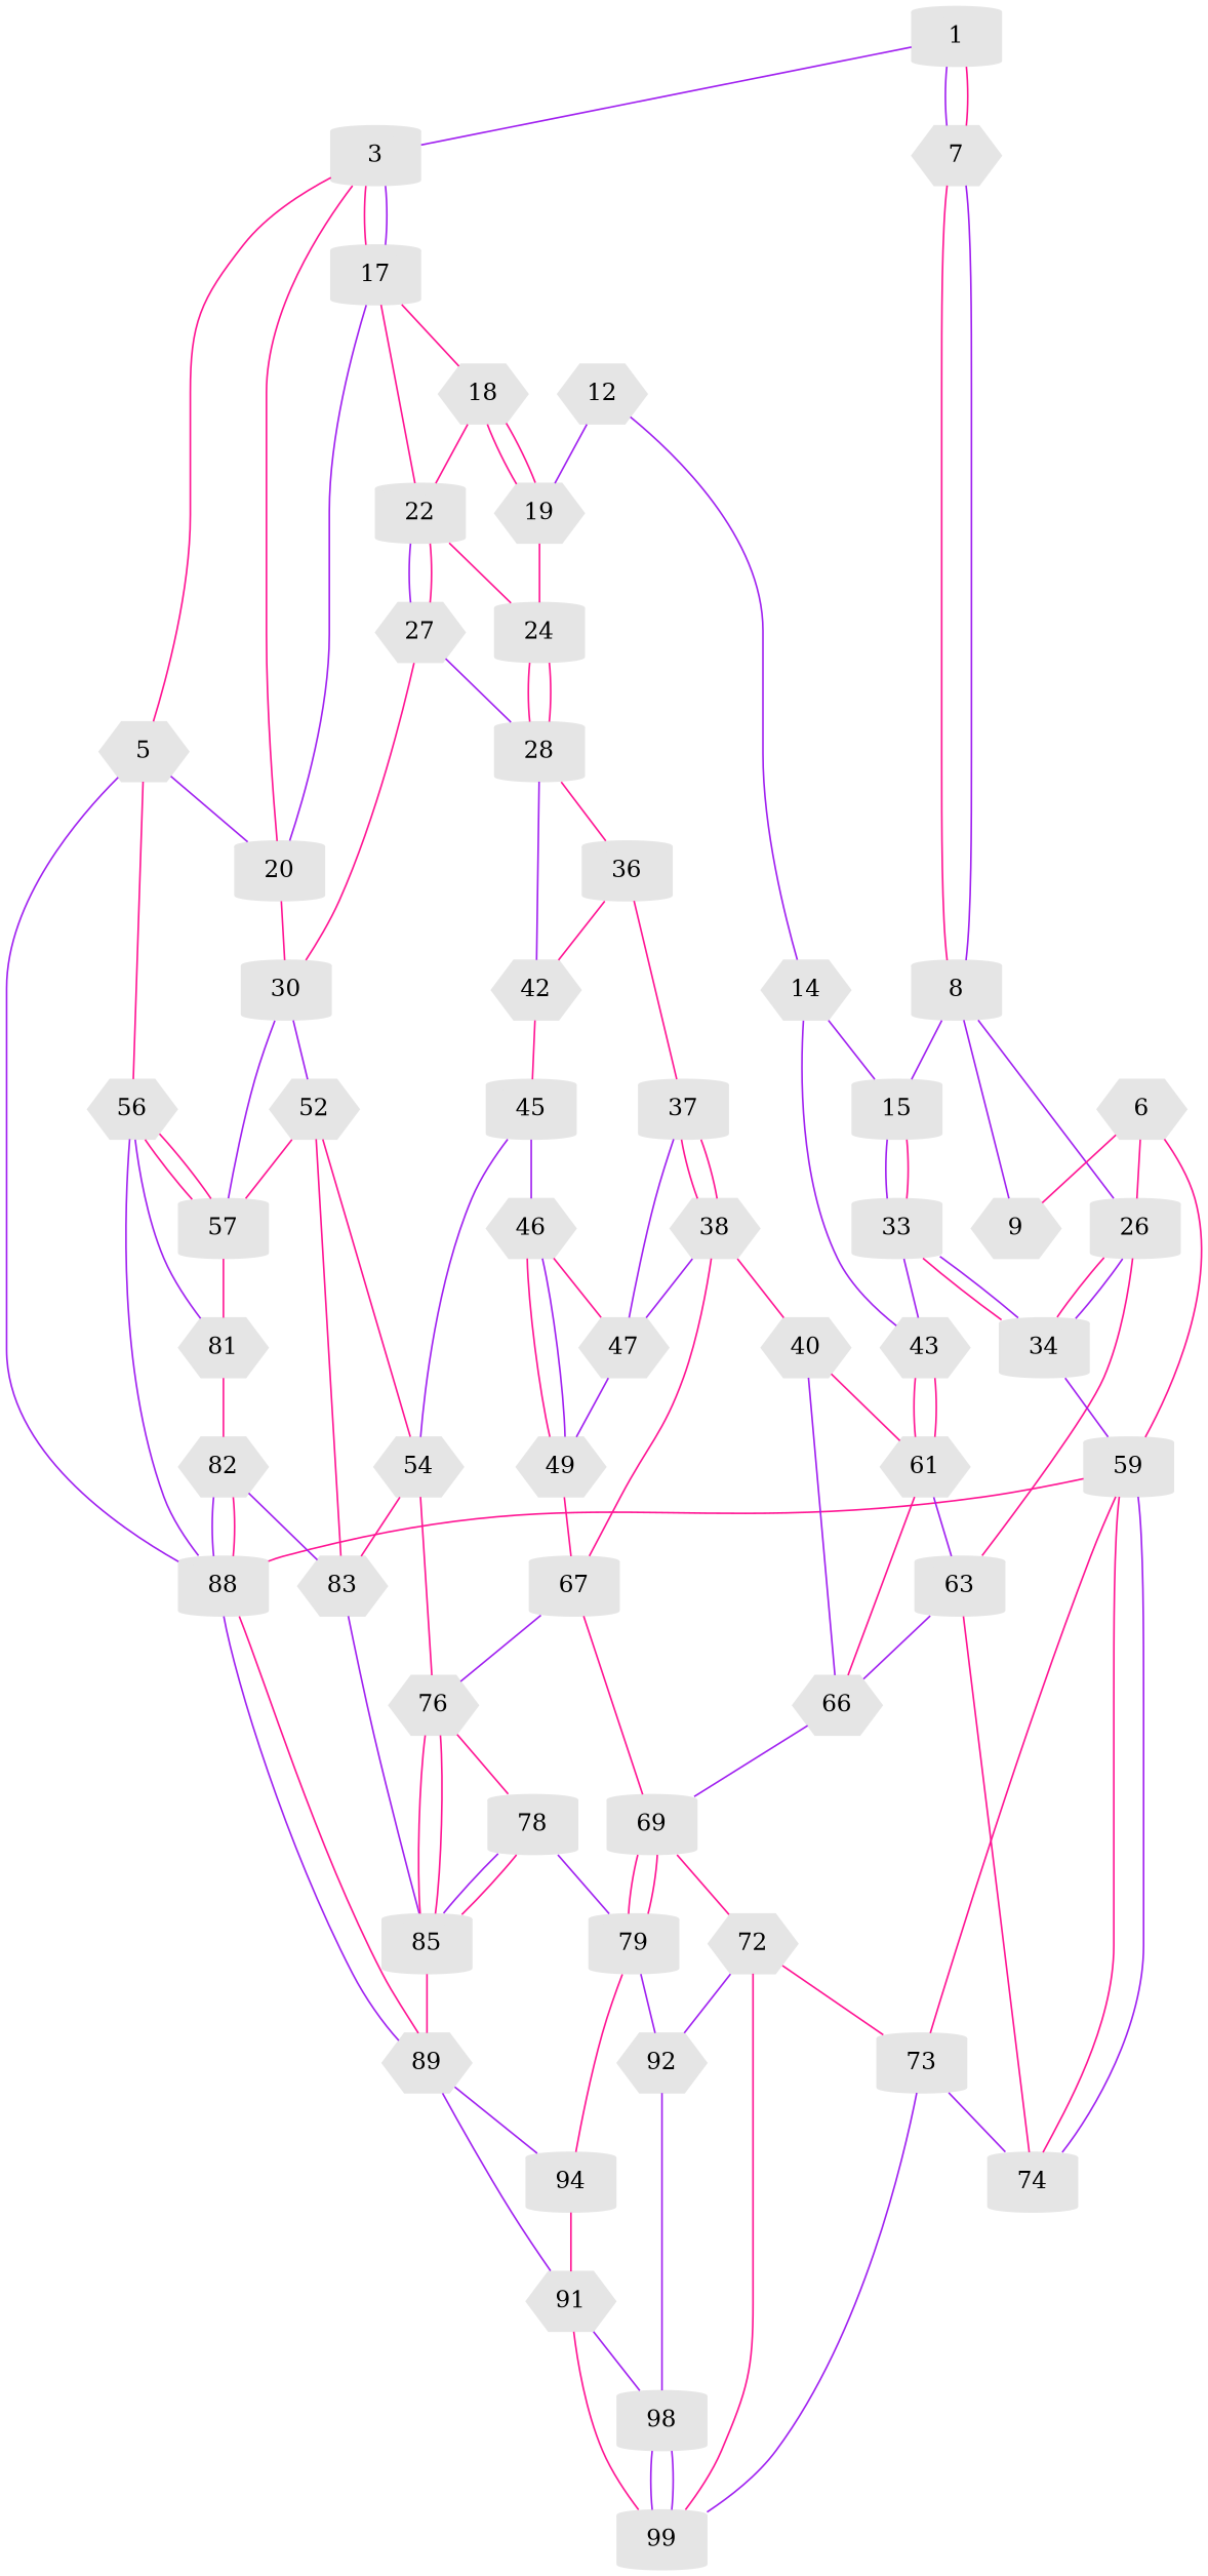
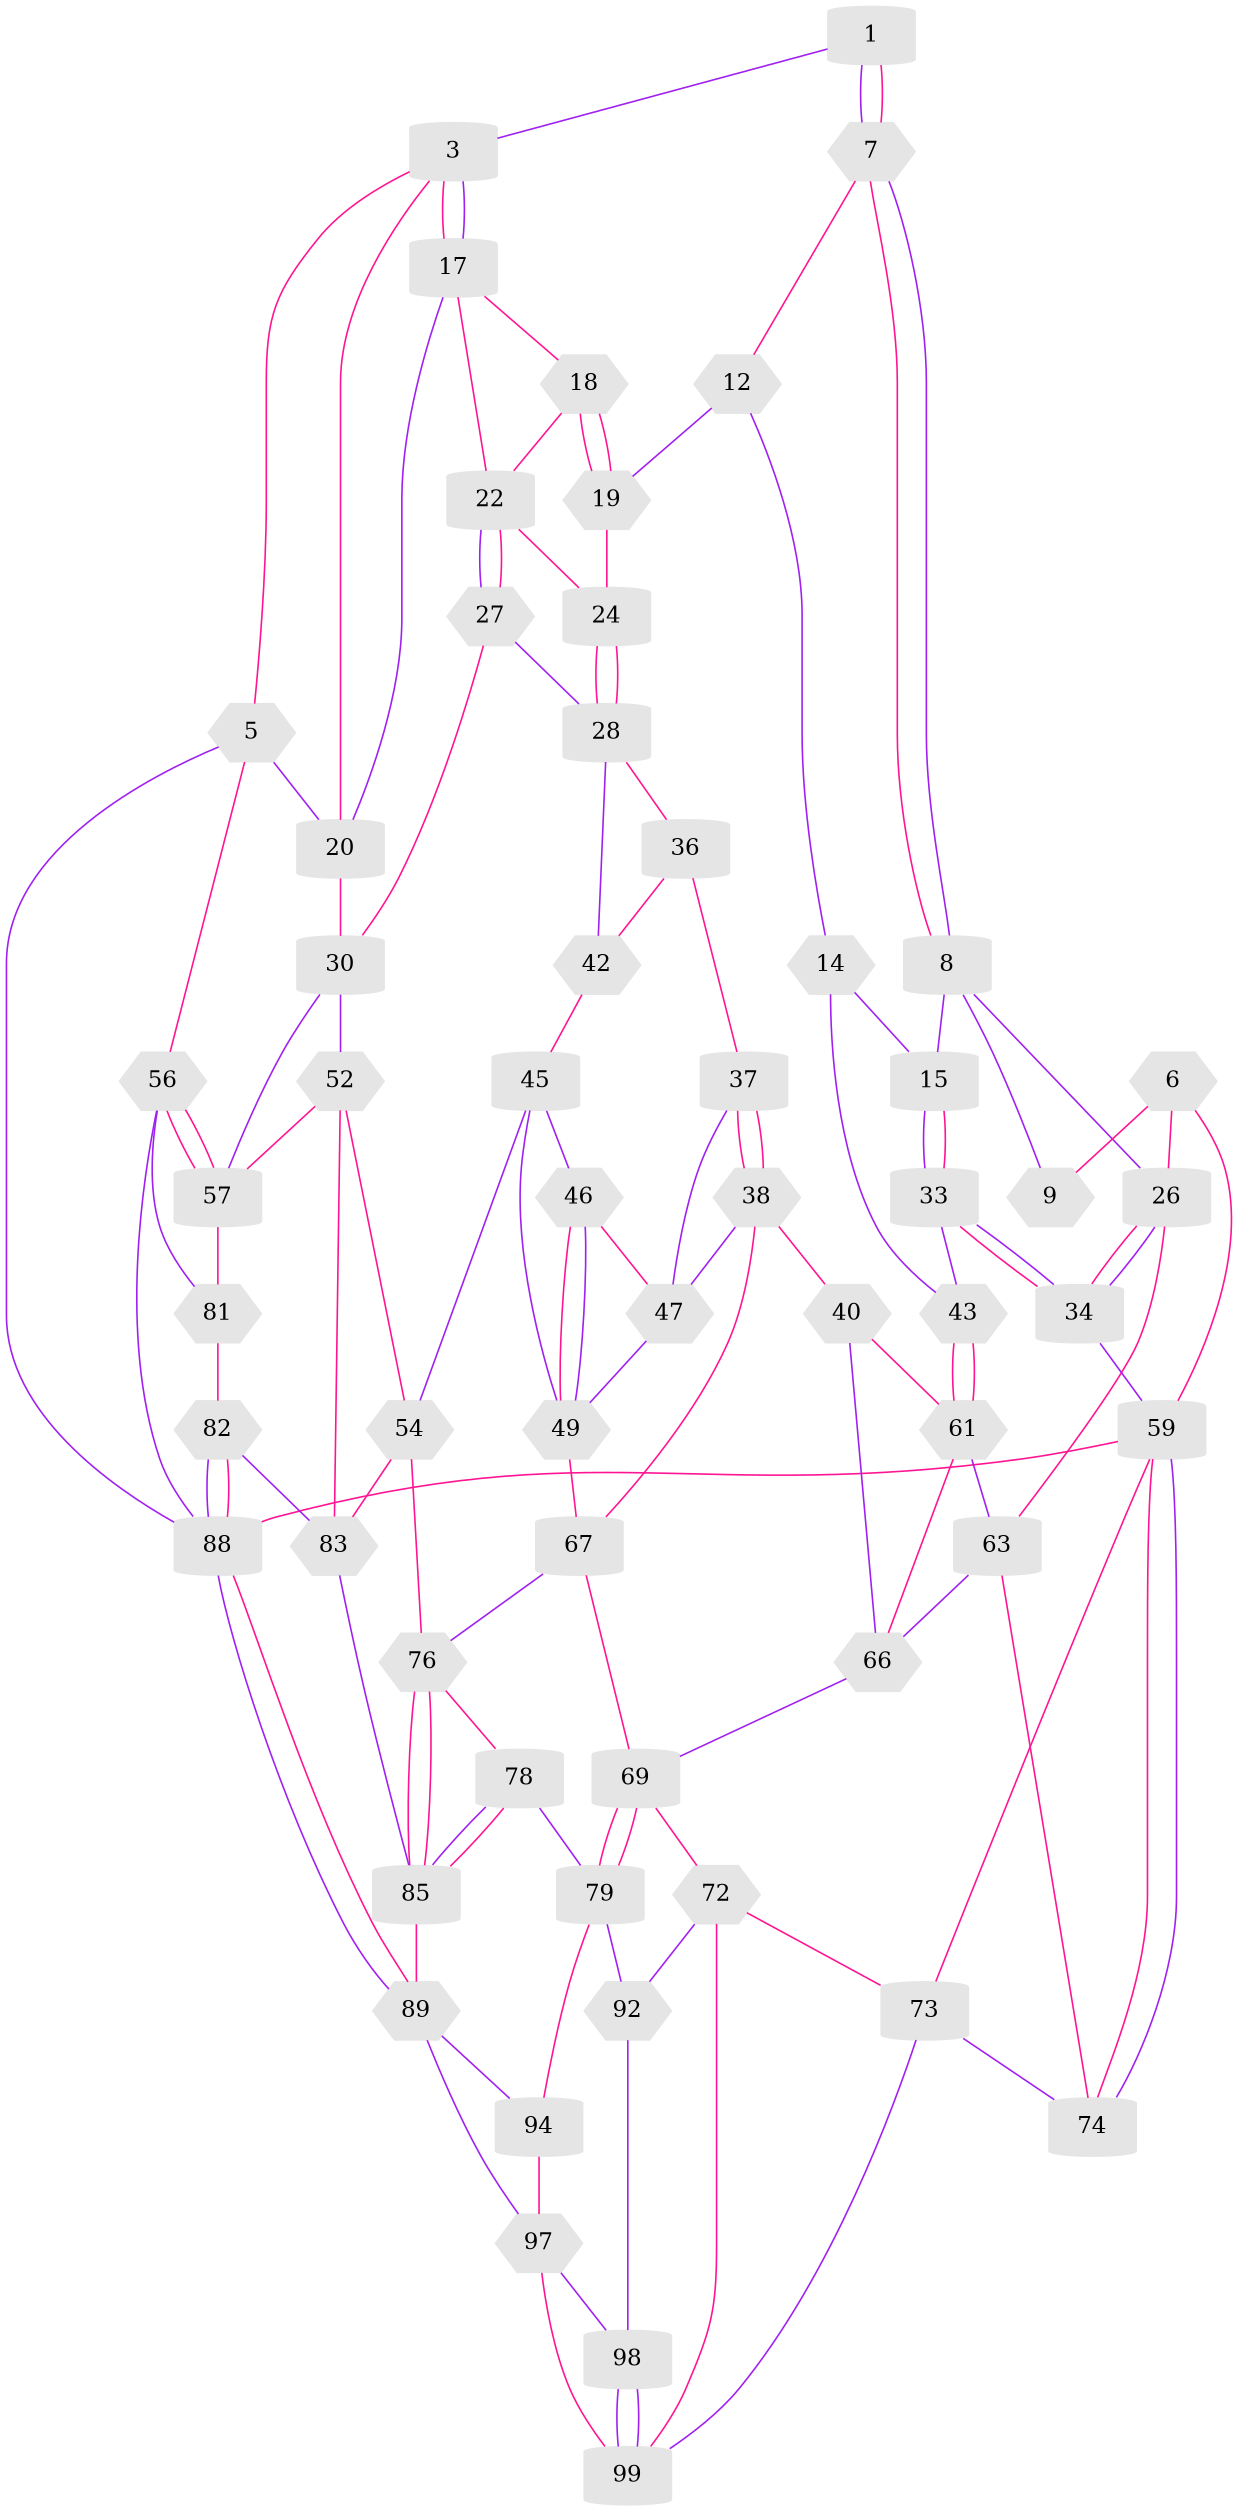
  graph {
    node [color=gray90 shape=cylinder style=filled]
    edge [color=deeppink]
    1 [super="+2"]
    3 [super="+4"]
    7 [shape=hexagon super="+10"]
    5 [shape=hexagon super="+32"]
    17 [super="+21"]
    20 [super="+29"]
    8 [super="+16"]
    12 [shape=hexagon super="+13"]
    56 [shape=hexagon super="+84"]
    88 [super="+95"]
    18 [shape=hexagon]
    22 [super="+23"]
    30 [super="+51"]
    6 [shape=hexagon super="+11"]
    9 [shape=hexagon]
    26
    59 [super="+60"]
    57 [super="+80"]
    81 [shape=hexagon]
    89 [shape=hexagon super="+90"]
    34 [super="+58"]
    63 [super="+64"]
    73 [super="+96"]
    74
    15
    14 [shape=hexagon super="+41"]
    19 [shape=hexagon super="+25"]
    33
    43 [shape=hexagon]
    24
    40 [shape=hexagon super="+65"]
    61 [shape=hexagon super="+62"]
    66 [shape=hexagon super="+71"]
    27 [shape=hexagon super="+31"]
    28 [super="+35"]
    52 [shape=hexagon super="+53"]
    42 [shape=hexagon super="+44"]
    36
    45 [super="+55"]
    37
    54 [shape=hexagon super="+75"]
    83 [shape=hexagon super="+86"]
    38 [shape=hexagon super="+39"]
    47 [shape=hexagon super="+48"]
    67 [super="+68"]
    49 [shape=hexagon super="+50"]
    76 [shape=hexagon super="+77"]
    69 [super="+70"]
    46 [shape=hexagon]
    85 [super="+87"]
    78
    82 [shape=hexagon]
    99 [super="+100"]
    72 [shape=hexagon super="+93"]
    79 [super="+91"]
    92 [shape=hexagon]
    94
    98
-   97 [shape=hexagon super="+101" label=91]
+   97 [shape=hexagon super="+101"]
    1 -- 3 [color=purple]
    1 -- 7 [color=purple weight=2]
    1 -- 7
    3 -- 5
    3 -- 17
    3 -- 17 [color=purple]
    3 -- 20
    7 -- 8
    7 -- 8 [color=purple]
+   7 -- 12
    5 -- 20 [color=purple]
    5 -- 56
    5 -- 88 [color=purple]
    17 -- 20 [color=purple]
    17 -- 18
    17 -- 22
    20 -- 30
    8 -- 9 [color=purple]
    8 -- 26 [color=purple]
    8 -- 15 [color=purple]
    12 -- 14 [color=purple]
    12 -- 19 [color=purple weight=2]
    56 -- 88 [color=purple]
    56 -- 57
    56 -- 57
    56 -- 81 [color=purple]
    88 -- 89 [color=purple]
    88 -- 89
    18 -- 22
    18 -- 19
    18 -- 19
    22 -- 24
    22 -- 27 [color=purple]
    22 -- 27
    30 -- 57 [color=purple]
    30 -- 52 [color=purple]
    6 -- 9 [weight=2]
    6 -- 26
    6 -- 59
    26 -- 34
    26 -- 34 [color=purple]
    26 -- 63
    59 -- 88
    59 -- 73
    59 -- 74
    59 -- 74 [color=purple]
    57 -- 81
    81 -- 82
    89 -- 94 [color=purple]
    89 -- 97 [color=purple]
    34 -- 59 [color=purple]
    63 -- 74
    63 -- 66 [color=purple]
    73 -- 74 [color=purple]
    73 -- 99 [color=purple]
    15 -- 33 [color=purple]
    15 -- 33
    14 -- 15 [color=purple]
    14 -- 43 [color=purple]
    19 -- 24
    33 -- 34
    33 -- 34 [color=purple]
    33 -- 43 [color=purple]
    43 -- 61
    43 -- 61
    24 -- 28
    24 -- 28
    40 -- 61
    40 -- 66 [color=purple]
    61 -- 63 [color=purple]
    61 -- 66
    66 -- 69 [color=purple]
    27 -- 30
    27 -- 28 [color=purple]
    28 -- 42 [color=purple]
    28 -- 36
    52 -- 57
    52 -- 54
    52 -- 83
    42 -- 45
    36 -- 42
    36 -- 37
    45 -- 54 [color=purple]
+   45 -- 49 [color=purple]
    45 -- 46 [color=purple]
    37 -- 38
    37 -- 38
    37 -- 47 [color=purple]
    54 -- 83
    54 -- 76
    83 -- 85 [color=purple]
    38 -- 40
    38 -- 47 [color=purple]
    38 -- 67
    47 -- 49 [color=purple]
    67 -- 76 [color=purple]
    67 -- 69
    49 -- 67
    76 -- 85
    76 -- 85
    76 -- 78
    69 -- 72
    69 -- 79
    69 -- 79
    46 -- 47
    46 -- 49
    46 -- 49 [color=purple]
    85 -- 89
    78 -- 85 [color=purple]
    78 -- 85
    78 -- 79 [color=purple]
    82 -- 88 [color=purple]
    82 -- 88
    82 -- 83 [color=purple]
    72 -- 73
    72 -- 99
    72 -- 92 [color=purple]
    79 -- 92 [color=purple]
    79 -- 94
    92 -- 98 [color=purple]
    94 -- 97
    98 -- 99 [color=purple]
    98 -- 99 [color=purple]
    97 -- 99
    97 -- 98 [color=purple]
  }
